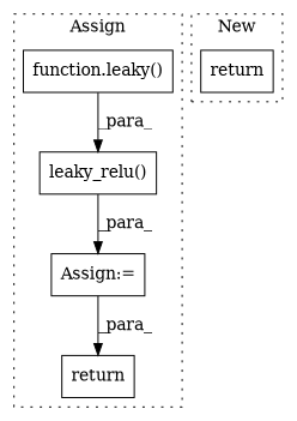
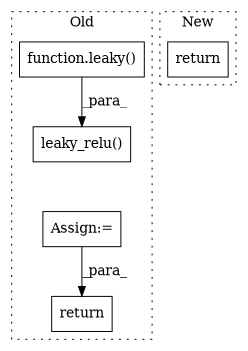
  digraph {
    node [a=75 l=7 shape=box]
    n1 [l="13,1" label="leaky_relu()" s="14005,14025"]
    n2 [a=68 l=3 label="Assign:=" s=14037]
    n3 [a=93 label=return s=14081]
    n4 [l="5,1" label="function.leaky()" s="14018,14024"]
    n5 [a=93 label=return s=13922]
    subgraph cluster_1 {
-     label=Assign
+     label=Old
      style=dotted
      n1
      n2
      n3
      n4
    }
    subgraph cluster_2 {
      label=New
      style=dotted
      n5
    }
-   n1 -> n2 [label=_para_]
    n2 -> n3 [label=_para_]
    n4 -> n1 [label=_para_]
  }
